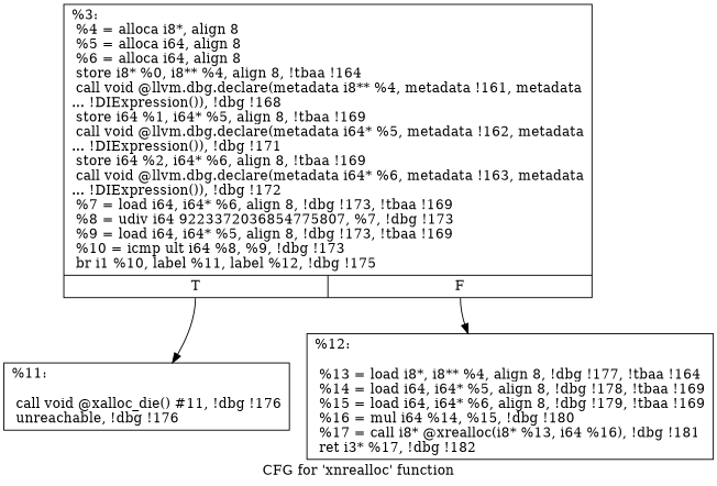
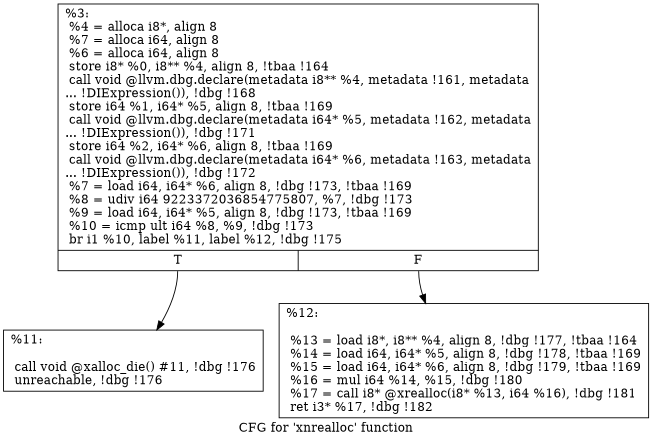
  digraph {
    label="CFG for 'xnrealloc' function"
    node [shape=record]
-   n1 [label="{%3:\l  %4 = alloca i8*, align 8\l  %5 = alloca i64, align 8\l  %6 = alloca i64, align 8\l  store i8* %0, i8** %4, align 8, !tbaa !164\l  call void @llvm.dbg.declare(metadata i8** %4, metadata !161, metadata\l... !DIExpression()), !dbg !168\l  store i64 %1, i64* %5, align 8, !tbaa !169\l  call void @llvm.dbg.declare(metadata i64* %5, metadata !162, metadata\l... !DIExpression()), !dbg !171\l  store i64 %2, i64* %6, align 8, !tbaa !169\l  call void @llvm.dbg.declare(metadata i64* %6, metadata !163, metadata\l... !DIExpression()), !dbg !172\l  %7 = load i64, i64* %6, align 8, !dbg !173, !tbaa !169\l  %8 = udiv i64 9223372036854775807, %7, !dbg !173\l  %9 = load i64, i64* %5, align 8, !dbg !173, !tbaa !169\l  %10 = icmp ult i64 %8, %9, !dbg !173\l  br i1 %10, label %11, label %12, !dbg !175\l|{<s0>T|<s1>F}}"]
+   n1 [label="{%3:\l  %4 = alloca i8*, align 8\l  %7 = alloca i64, align 8\l  %6 = alloca i64, align 8\l  store i8* %0, i8** %4, align 8, !tbaa !164\l  call void @llvm.dbg.declare(metadata i8** %4, metadata !161, metadata\l... !DIExpression()), !dbg !168\l  store i64 %1, i64* %5, align 8, !tbaa !169\l  call void @llvm.dbg.declare(metadata i64* %5, metadata !162, metadata\l... !DIExpression()), !dbg !171\l  store i64 %2, i64* %6, align 8, !tbaa !169\l  call void @llvm.dbg.declare(metadata i64* %6, metadata !163, metadata\l... !DIExpression()), !dbg !172\l  %7 = load i64, i64* %6, align 8, !dbg !173, !tbaa !169\l  %8 = udiv i64 9223372036854775807, %7, !dbg !173\l  %9 = load i64, i64* %5, align 8, !dbg !173, !tbaa !169\l  %10 = icmp ult i64 %8, %9, !dbg !173\l  br i1 %10, label %11, label %12, !dbg !175\l|{<s0>T|<s1>F}}"]
    n2 [label="{%11:\l\l  call void @xalloc_die() #11, !dbg !176\l  unreachable, !dbg !176\l}"]
    n3 [label="{%12:\l\l  %13 = load i8*, i8** %4, align 8, !dbg !177, !tbaa !164\l  %14 = load i64, i64* %5, align 8, !dbg !178, !tbaa !169\l  %15 = load i64, i64* %6, align 8, !dbg !179, !tbaa !169\l  %16 = mul i64 %14, %15, !dbg !180\l  %17 = call i8* @xrealloc(i8* %13, i64 %16), !dbg !181\l  ret i3* %17, !dbg !182\l}"]
    n1 -> n2 [tailport=s0]
    n1 -> n3 [tailport=s1]
  }
